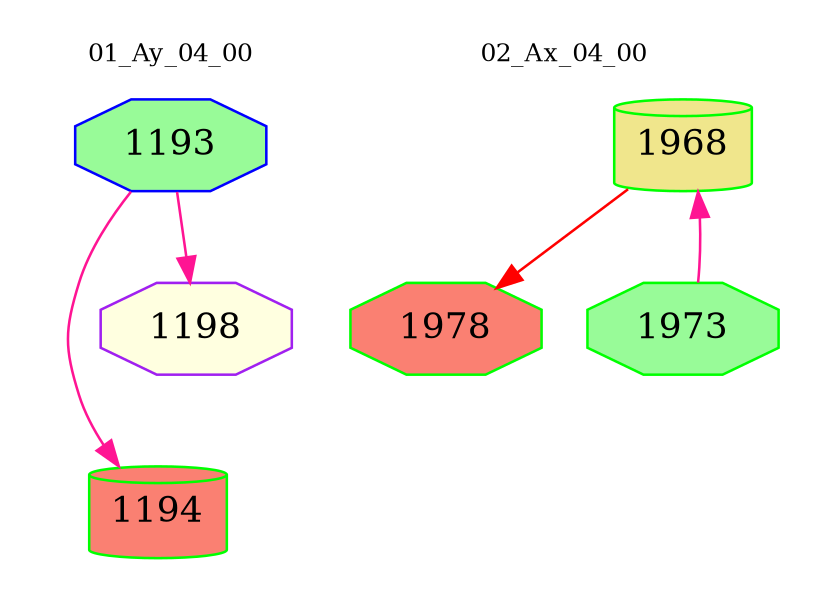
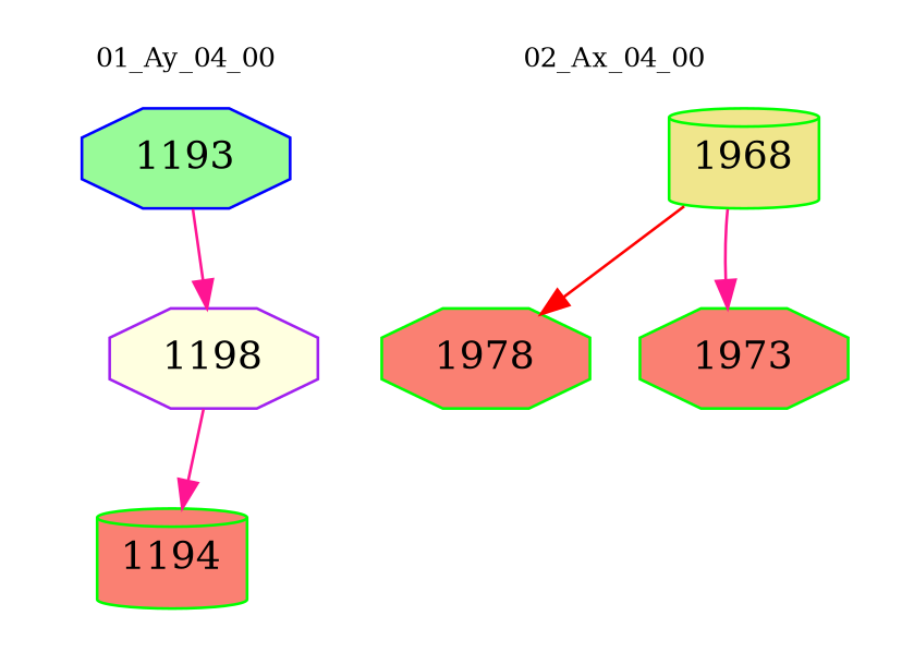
  digraph {
    node [color=green fillcolor=palegreen shape=octagon style=filled]
    edge [color=deeppink]
    n1 [color=blue label=1193]
    n2 [fillcolor=salmon label=1194 shape=cylinder]
    n3 [color=purple fillcolor=lightyellow label=1198]
    n4 [fillcolor=khaki label=1968 shape=cylinder]
    n5 [fillcolor=salmon label=1978]
-   n6 [label=1973]
+   n6 [fillcolor=salmon label=1973]
    subgraph cluster_1 {
      color=white
      fontsize=10
      label="01_Ay_04_00"
      n1
      n2
      n3
    }
    subgraph cluster_2 {
      color=white
      fontsize=10
      label="02_Ax_04_00"
      n4
      n5
      n6
    }
-   n1 -> n2
+   n3 -> n2
    n1 -> n3
    n4 -> n5 [color=red]
-   n6 -> n4
+   n4 -> n6
  }
